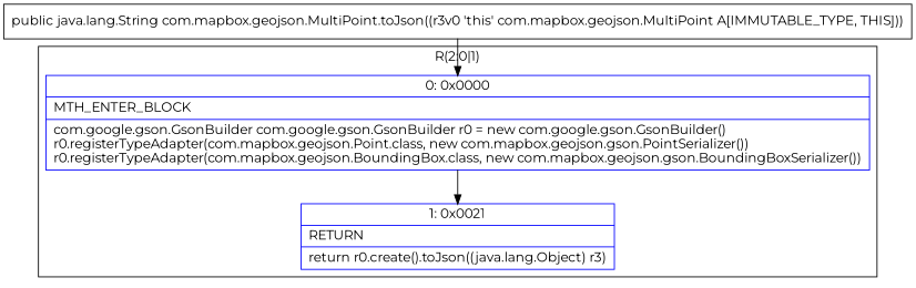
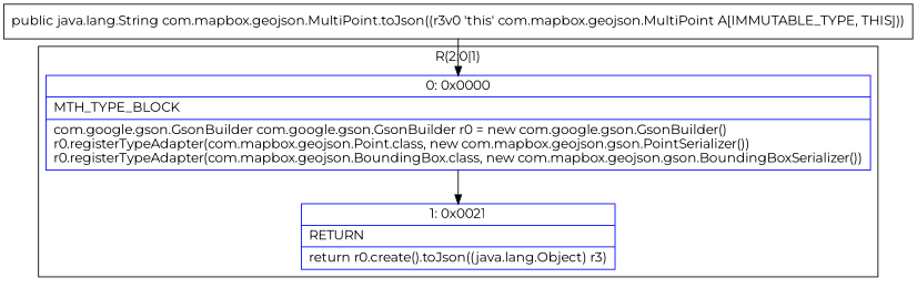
  digraph {
    fontname=Montserrat
    node [color=blue shape=record fontname=Montserrat]
    edge [fontname=Montserrat]
-   n1 [label="{0\:\ 0x0000|MTH_ENTER_BLOCK\l|com.google.gson.GsonBuilder com.google.gson.GsonBuilder r0 = new com.google.gson.GsonBuilder()\lr0.registerTypeAdapter(com.mapbox.geojson.Point.class, new com.mapbox.geojson.gson.PointSerializer())\lr0.registerTypeAdapter(com.mapbox.geojson.BoundingBox.class, new com.mapbox.geojson.gson.BoundingBoxSerializer())\l}"]
+   n1 [label="{0\:\ 0x0000|MTH_TYPE_BLOCK\l|com.google.gson.GsonBuilder com.google.gson.GsonBuilder r0 = new com.google.gson.GsonBuilder()\lr0.registerTypeAdapter(com.mapbox.geojson.Point.class, new com.mapbox.geojson.gson.PointSerializer())\lr0.registerTypeAdapter(com.mapbox.geojson.BoundingBox.class, new com.mapbox.geojson.gson.BoundingBoxSerializer())\l}"]
    n2 [label="{1\:\ 0x0021|RETURN\l|return r0.create().toJson((java.lang.Object) r3)\l}"]
    n3 [label="{public java.lang.String com.mapbox.geojson.MultiPoint.toJson((r3v0 'this' com.mapbox.geojson.MultiPoint A[IMMUTABLE_TYPE, THIS])) }" color=""]
    subgraph cluster_1 {
      label="R(2:0|1)"
      n1
      n2
    }
    n1 -> n2
    n3 -> n1
  }
